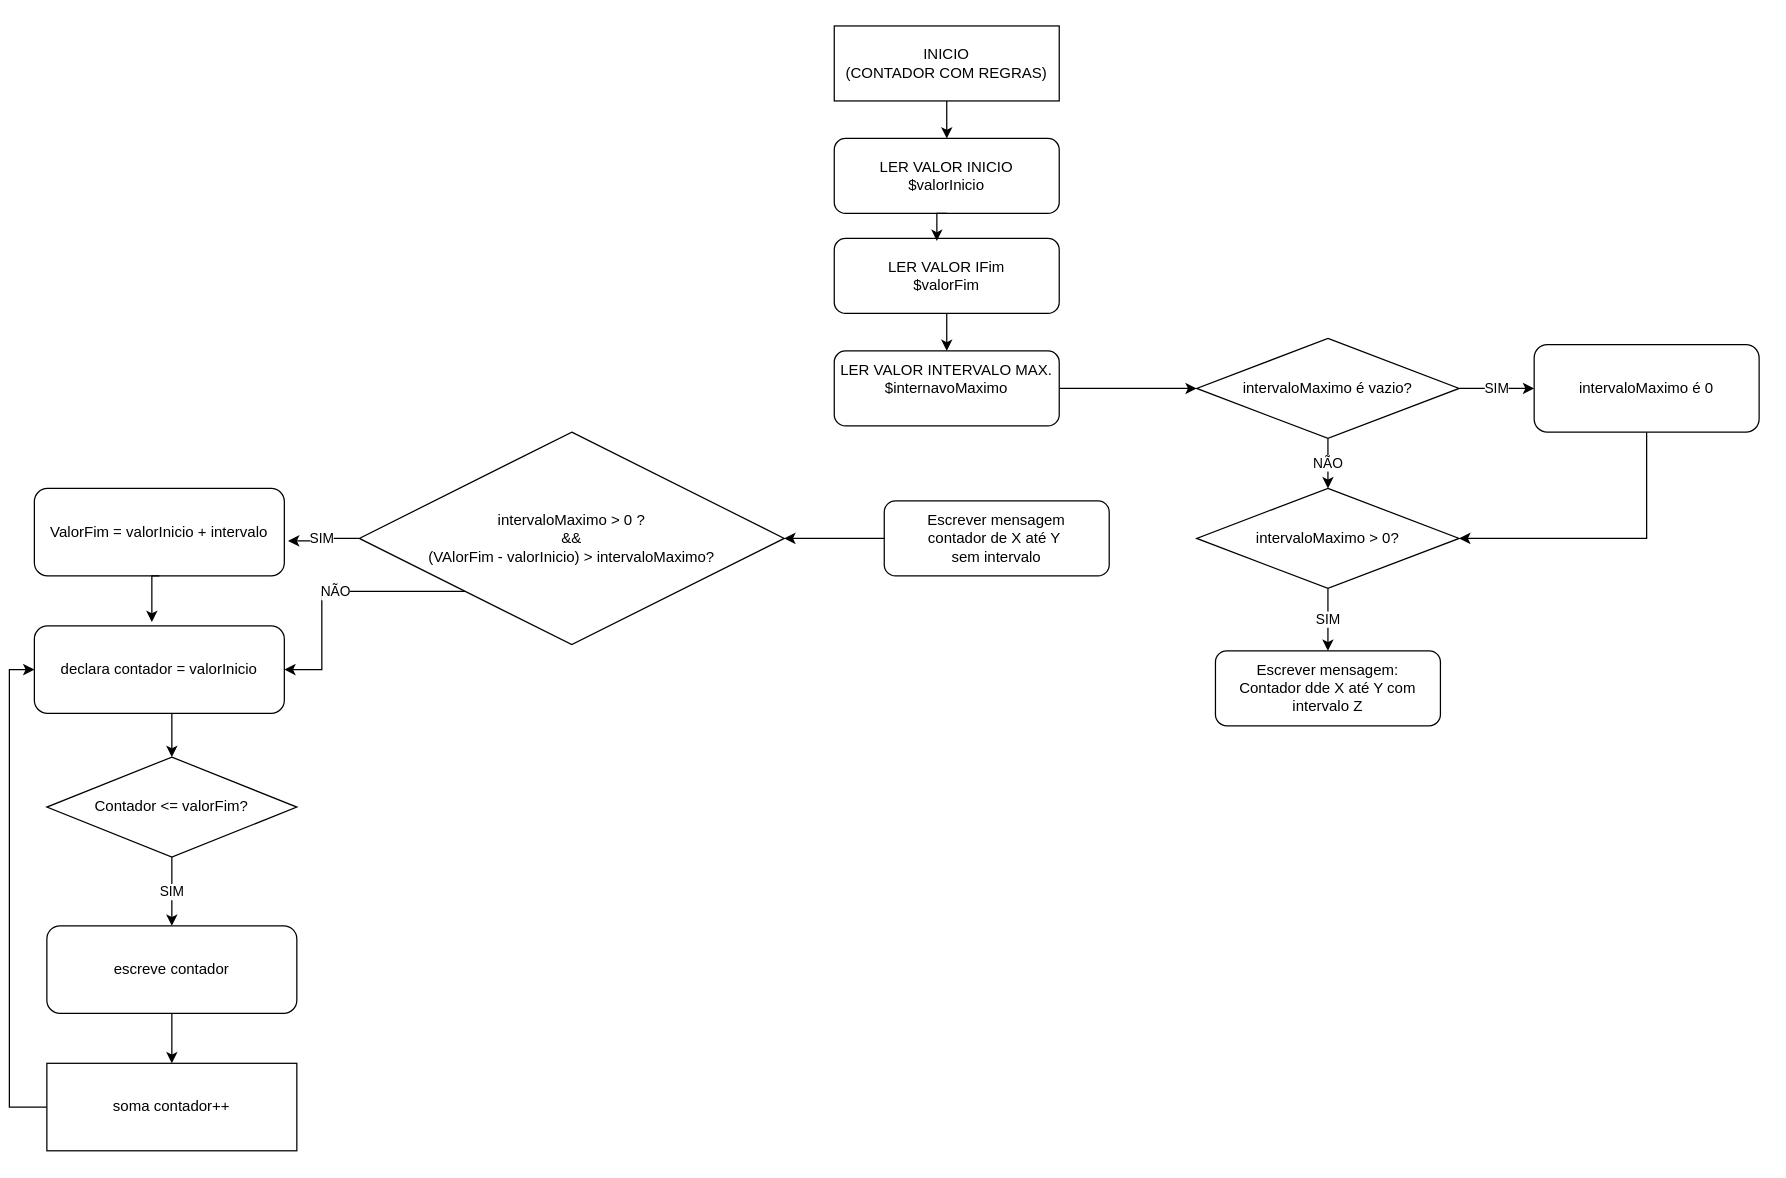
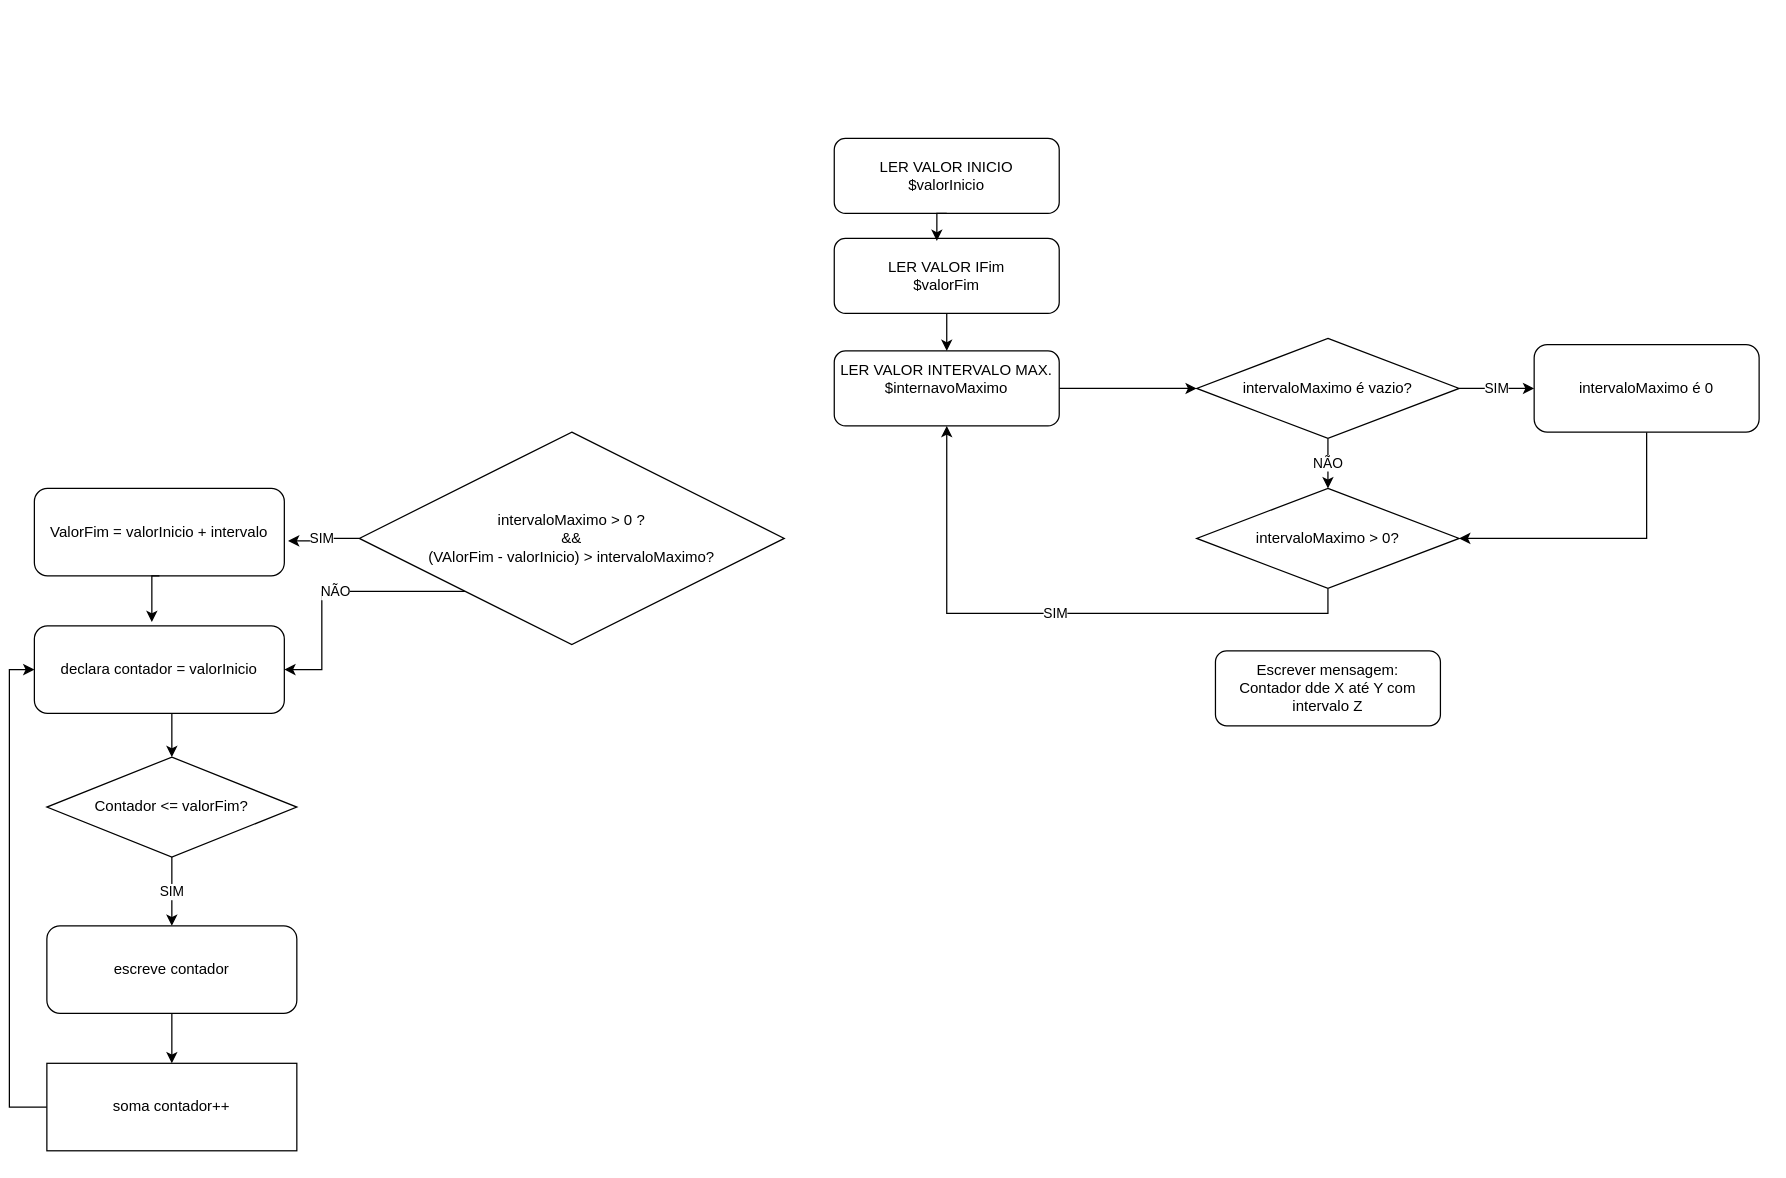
  <mxCell id="0" />
  <mxCell id="1" parent="0" />
- <mxCell id="2" style="edgeStyle=orthogonalEdgeStyle;rounded=0;orthogonalLoop=1;jettySize=auto;html=1;exitX=0.5;exitY=1;exitDx=0;exitDy=0;entryX=0.5;entryY=0;entryDx=0;entryDy=0;" edge="1" parent="1" source="3" target="4"><mxGeometry relative="1" as="geometry" /></mxCell>
- <mxCell id="3" value="INICIO&lt;div&gt;(CONTADOR COM REGRAS)&lt;/div&gt;" style="rounded=0;whiteSpace=wrap;html=1;" vertex="1" parent="1"><mxGeometry x="660" width="180" height="60" as="geometry" y="20" /></mxCell>
  <mxCell id="4" value="LER VALOR INICIO&lt;div&gt;$valorInicio&lt;/div&gt;" style="rounded=1;whiteSpace=wrap;html=1;" vertex="1" parent="1"><mxGeometry x="660" y="110" width="180" height="60" as="geometry" /></mxCell>
  <mxCell id="5" style="edgeStyle=orthogonalEdgeStyle;rounded=0;orthogonalLoop=1;jettySize=auto;html=1;exitX=0.5;exitY=1;exitDx=0;exitDy=0;entryX=0.5;entryY=0;entryDx=0;entryDy=0;" edge="1" parent="1" source="6" target="8"><mxGeometry relative="1" as="geometry" /></mxCell>
  <mxCell id="6" value="LER VALOR IFim&lt;div&gt;$valorFim&lt;/div&gt;" style="rounded=1;whiteSpace=wrap;html=1;" vertex="1" parent="1"><mxGeometry x="660" y="190" width="180" height="60" as="geometry" /></mxCell>
  <mxCell id="7" style="edgeStyle=orthogonalEdgeStyle;rounded=0;orthogonalLoop=1;jettySize=auto;html=1;exitX=1;exitY=0.5;exitDx=0;exitDy=0;entryX=0;entryY=0.5;entryDx=0;entryDy=0;" edge="1" parent="1" source="8" target="11"><mxGeometry relative="1" as="geometry" /></mxCell>
  <mxCell id="8" value="LER VALOR INTERVALO MAX.&lt;div&gt;$internavoMaximo&lt;div&gt;&lt;br&gt;&lt;/div&gt;&lt;/div&gt;" style="rounded=1;whiteSpace=wrap;html=1;" vertex="1" parent="1"><mxGeometry x="660" y="280" width="180" height="60" as="geometry" /></mxCell>
  <mxCell id="9" value="SIM" style="edgeStyle=orthogonalEdgeStyle;rounded=0;orthogonalLoop=1;jettySize=auto;html=1;exitX=1;exitY=0.5;exitDx=0;exitDy=0;entryX=0;entryY=0.5;entryDx=0;entryDy=0;" edge="1" parent="1" source="11" target="13"><mxGeometry relative="1" as="geometry" /></mxCell>
  <mxCell id="10" value="NÃO" style="edgeStyle=orthogonalEdgeStyle;rounded=0;orthogonalLoop=1;jettySize=auto;html=1;exitX=0.5;exitY=1;exitDx=0;exitDy=0;entryX=0.5;entryY=0;entryDx=0;entryDy=0;" edge="1" parent="1" source="11" target="15"><mxGeometry relative="1" as="geometry" /></mxCell>
  <mxCell id="11" value="intervaloMaximo é vazio?" style="rhombus;whiteSpace=wrap;html=1;" vertex="1" parent="1"><mxGeometry x="950" y="270" width="210" height="80" as="geometry" /></mxCell>
  <mxCell id="12" style="edgeStyle=orthogonalEdgeStyle;rounded=0;orthogonalLoop=1;jettySize=auto;html=1;exitX=0.5;exitY=1;exitDx=0;exitDy=0;entryX=1;entryY=0.5;entryDx=0;entryDy=0;" edge="1" parent="1" source="13" target="15"><mxGeometry relative="1" as="geometry" /></mxCell>
  <mxCell id="13" value="intervaloMaximo é 0" style="rounded=1;whiteSpace=wrap;html=1;" vertex="1" parent="1"><mxGeometry x="1220" y="275" width="180" height="70" as="geometry" /></mxCell>
- <mxCell id="14" value="SIM" style="edgeStyle=orthogonalEdgeStyle;rounded=0;orthogonalLoop=1;jettySize=auto;html=1;exitX=0.5;exitY=1;exitDx=0;exitDy=0;entryX=0.5;entryY=0;entryDx=0;entryDy=0;" edge="1" parent="1" source="15" target="18"><mxGeometry relative="1" as="geometry" /></mxCell>
+ <mxCell id="14" value="SIM" style="edgeStyle=orthogonalEdgeStyle;rounded=0;orthogonalLoop=1;jettySize=auto;html=1;exitX=0.5;exitY=1;exitDx=0;exitDy=0;" edge="1" parent="1" source="15" target="8"><mxGeometry relative="1" as="geometry" /></mxCell>
  <mxCell id="15" value="intervaloMaximo &amp;gt; 0?" style="rhombus;whiteSpace=wrap;html=1;" vertex="1" parent="1"><mxGeometry x="950" y="390" width="210" height="80" as="geometry" /></mxCell>
- <mxCell id="16" style="edgeStyle=orthogonalEdgeStyle;rounded=0;orthogonalLoop=1;jettySize=auto;html=1;exitX=0;exitY=0.5;exitDx=0;exitDy=0;entryX=1;entryY=0.5;entryDx=0;entryDy=0;" edge="1" parent="1" source="17" target="20"><mxGeometry relative="1" as="geometry" /></mxCell>
- <mxCell id="17" value="&lt;div&gt;&lt;div&gt;Escrever mensagem&lt;/div&gt;&lt;/div&gt;&lt;div&gt;contador de X até Y&amp;nbsp;&lt;/div&gt;&lt;div&gt;sem intervalo&lt;/div&gt;" style="rounded=1;whiteSpace=wrap;html=1;" vertex="1" parent="1"><mxGeometry x="700" y="400" width="180" height="60" as="geometry" /></mxCell>
  <mxCell id="18" value="Escrever mensagem:&lt;div&gt;Contador dde X até Y com intervalo Z&lt;/div&gt;" style="rounded=1;whiteSpace=wrap;html=1;" vertex="1" parent="1"><mxGeometry x="965" y="520" width="180" height="60" as="geometry" /></mxCell>
  <mxCell id="19" value="NÃO" style="edgeStyle=orthogonalEdgeStyle;rounded=0;orthogonalLoop=1;jettySize=auto;html=1;exitX=0;exitY=1;exitDx=0;exitDy=0;" edge="1" parent="1" source="20" target="23"><mxGeometry relative="1" as="geometry" /></mxCell>
  <mxCell id="20" value="intervaloMaximo &amp;gt; 0 ?&lt;div&gt;&amp;amp;&amp;amp;&lt;/div&gt;&lt;div&gt;(VAlorFim - valorInicio) &amp;gt; intervaloMaximo?&lt;/div&gt;" style="rhombus;whiteSpace=wrap;html=1;" vertex="1" parent="1"><mxGeometry x="280" y="345" width="340" height="170" as="geometry" /></mxCell>
  <mxCell id="21" value="ValorFim = valorInicio + intervalo" style="rounded=1;whiteSpace=wrap;html=1;" vertex="1" parent="1"><mxGeometry x="20" y="390" width="200" height="70" as="geometry" /></mxCell>
  <mxCell id="22" style="edgeStyle=orthogonalEdgeStyle;rounded=0;orthogonalLoop=1;jettySize=auto;html=1;exitX=0.5;exitY=1;exitDx=0;exitDy=0;entryX=0.5;entryY=0;entryDx=0;entryDy=0;" edge="1" parent="1" source="23" target="25"><mxGeometry relative="1" as="geometry" /></mxCell>
  <mxCell id="23" value="declara contador = valorInicio" style="rounded=1;whiteSpace=wrap;html=1;" vertex="1" parent="1"><mxGeometry x="20" y="500" width="200" height="70" as="geometry" /></mxCell>
  <mxCell id="24" value="SIM" style="edgeStyle=orthogonalEdgeStyle;rounded=0;orthogonalLoop=1;jettySize=auto;html=1;exitX=0.5;exitY=1;exitDx=0;exitDy=0;" edge="1" parent="1" source="25" target="27"><mxGeometry relative="1" as="geometry" /></mxCell>
  <mxCell id="25" value="Contador &amp;lt;= valorFim?" style="rhombus;whiteSpace=wrap;html=1;" vertex="1" parent="1"><mxGeometry x="30" y="605" width="200" height="80" as="geometry" /></mxCell>
  <mxCell id="26" style="edgeStyle=orthogonalEdgeStyle;rounded=0;orthogonalLoop=1;jettySize=auto;html=1;exitX=0.5;exitY=1;exitDx=0;exitDy=0;" edge="1" parent="1" source="27" target="29"><mxGeometry relative="1" as="geometry" /></mxCell>
  <mxCell id="27" value="escreve contador" style="rounded=1;whiteSpace=wrap;html=1;" vertex="1" parent="1"><mxGeometry x="30" y="740" width="200" height="70" as="geometry" /></mxCell>
  <mxCell id="28" style="edgeStyle=orthogonalEdgeStyle;rounded=0;orthogonalLoop=1;jettySize=auto;html=1;exitX=0;exitY=0.5;exitDx=0;exitDy=0;entryX=0;entryY=0.5;entryDx=0;entryDy=0;" edge="1" parent="1" source="29" target="23"><mxGeometry relative="1" as="geometry" /></mxCell>
  <mxCell id="29" value="soma contador++" style="whiteSpace=wrap;html=1;rounded=0;" vertex="1" parent="1"><mxGeometry x="30" y="850" width="200" height="70" as="geometry" /></mxCell>
  <mxCell id="30" style="edgeStyle=orthogonalEdgeStyle;rounded=0;orthogonalLoop=1;jettySize=auto;html=1;exitX=0.5;exitY=1;exitDx=0;exitDy=0;entryX=0.456;entryY=0.033;entryDx=0;entryDy=0;entryPerimeter=0;" edge="1" parent="1" source="4" target="6"><mxGeometry relative="1" as="geometry" /></mxCell>
  <mxCell id="31" value="SIM" style="edgeStyle=orthogonalEdgeStyle;rounded=0;orthogonalLoop=1;jettySize=auto;html=1;exitX=0;exitY=0.5;exitDx=0;exitDy=0;entryX=1.015;entryY=0.6;entryDx=0;entryDy=0;entryPerimeter=0;" edge="1" parent="1" source="20" target="21"><mxGeometry relative="1" as="geometry" /></mxCell>
  <mxCell id="32" style="edgeStyle=orthogonalEdgeStyle;rounded=0;orthogonalLoop=1;jettySize=auto;html=1;exitX=0.5;exitY=1;exitDx=0;exitDy=0;entryX=0.47;entryY=-0.043;entryDx=0;entryDy=0;entryPerimeter=0;" edge="1" parent="1" source="21" target="23"><mxGeometry relative="1" as="geometry" /></mxCell>
